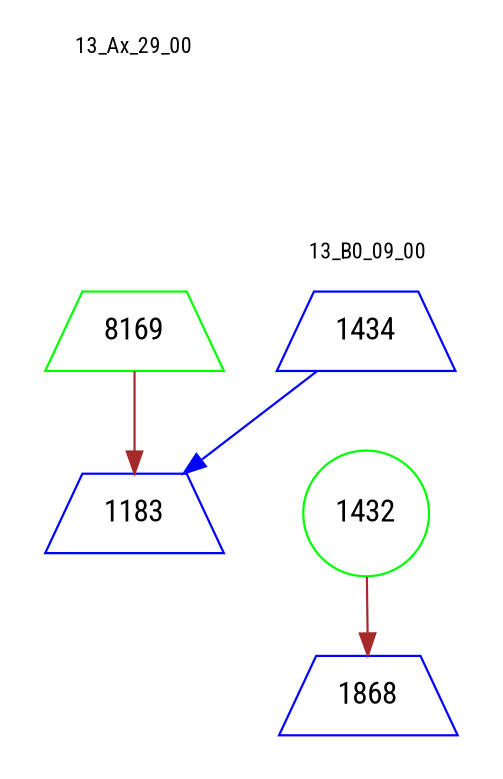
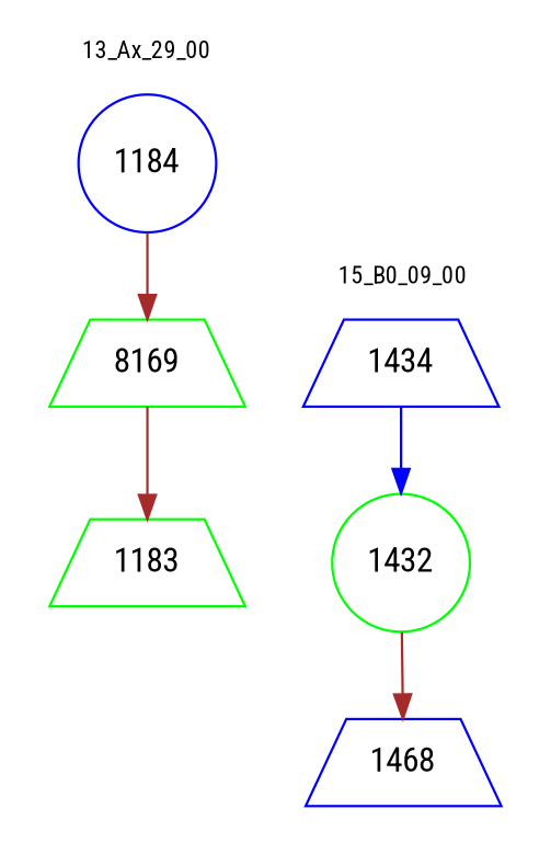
  digraph {
    fontname="Roboto Condensed"
    node [color=blue fontname="Roboto Condensed" shape=trapezium]
    edge [color=brown fontname="Roboto Condensed"]
+   n1 [label=1184 shape=circle]
    n2 [color=green label=8169]
-   n3 [label=1183]
+   n3 [color=green label=1183]
    n4 [label=1434]
    n5 [color=green label=1432 shape=circle]
-   n6 [label=1868]
+   n6 [label=1468]
    subgraph cluster_1 {
      color=white
      fontsize=10
      label="13_Ax_29_00"
+     n1
      n2
      n3
    }
    subgraph cluster_2 {
      color=white
      fontsize=10
-     label="13_B0_09_00"
+     label="15_B0_09_00"
      n4
      n5
      n6
    }
+   n1 -> n2
    n2 -> n3
-   n4 -> n3 [color=blue]
+   n4 -> n5 [color=blue]
    n5 -> n6
  }
